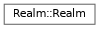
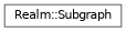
  digraph {
    rankdir=TB
-   n1 [color=grey40 fillcolor=white fontname=Helvetica fontsize=10 height=0.2 label="Realm::Realm" shape=box style=filled width=0.4]
+   n1 [color=grey40 fillcolor=white fontname=Helvetica fontsize=10 height=0.2 label="Realm::Subgraph" shape=box style=filled width=0.4]
  }
